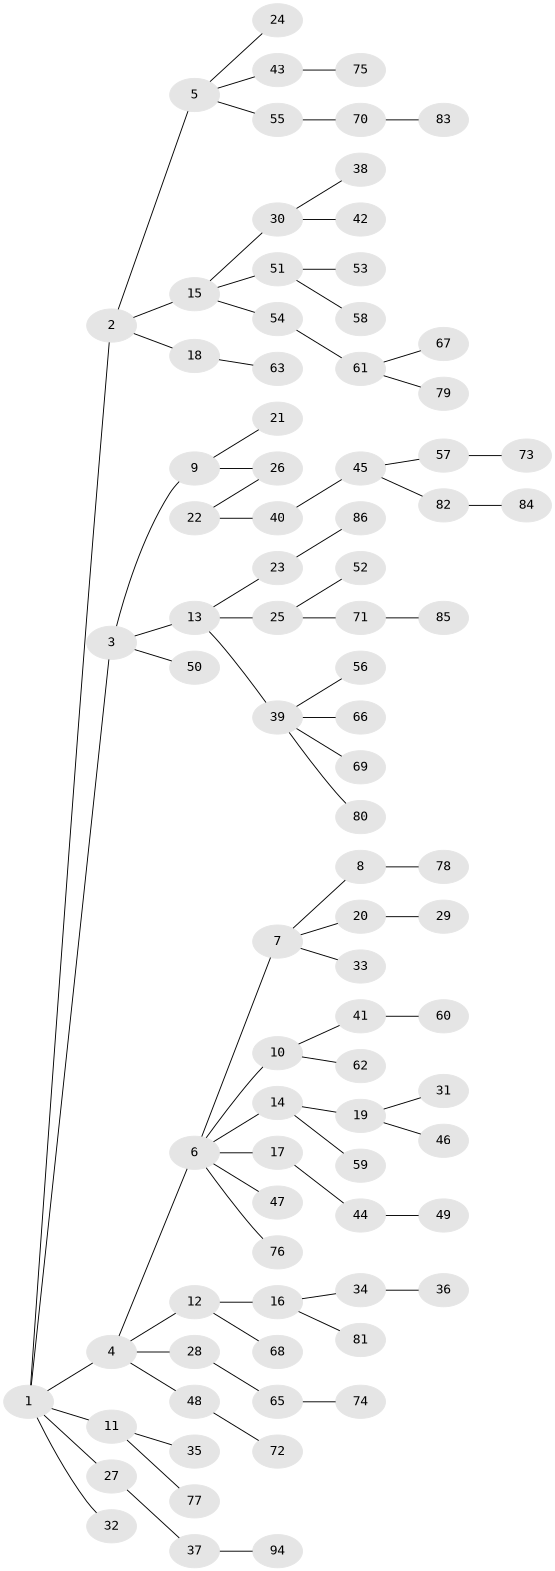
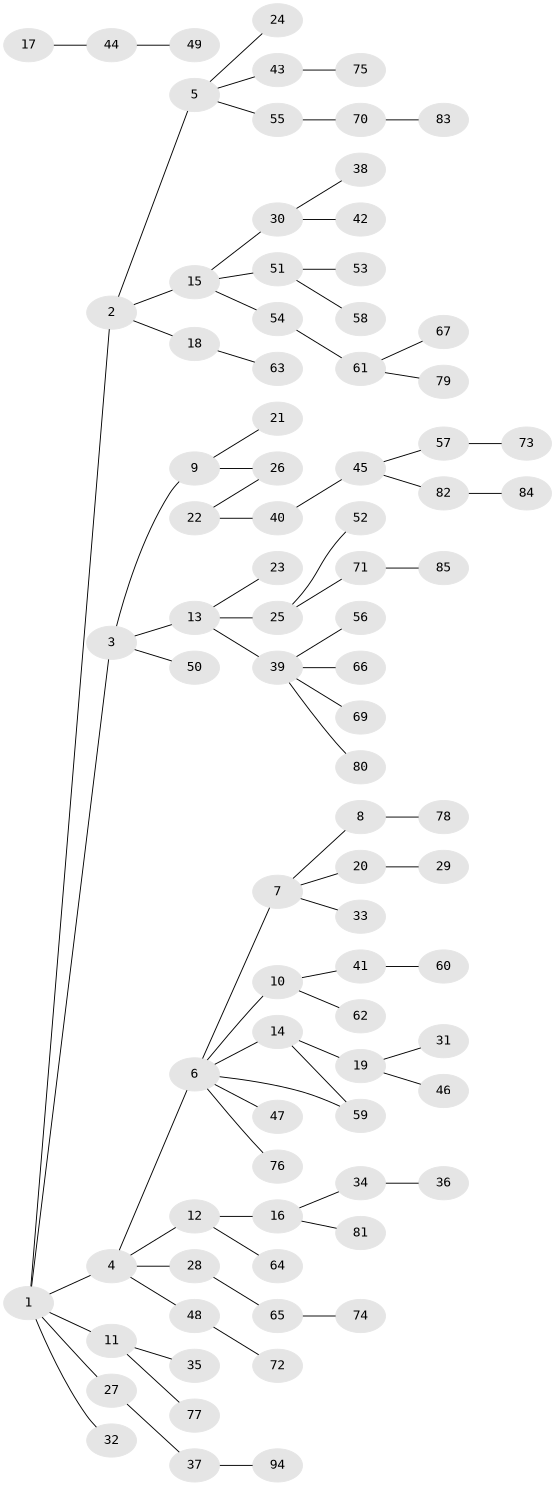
  graph {
    fontname="DejaVu Sans Mono"
    rankdir=LR
    node [color=gray90 fontname="DejaVu Sans Mono" style=filled]
    edge [fontname="DejaVu Sans Mono"]
    1
    2
    3
    4
    11
    27
    32
    5
    15
    18
    9
    13
    50
    6
    12
    28
    48
    35
    77
    37
    24
    43
    55
    30
    51
    54
    63
    21
    26
    23
    25
    39
    7
    10
    14
    17
    47
    76
    16
-   68
+   68 [label=64]
    65
    72
    75
    70
    8
    20
    33
    41
    62
    19
    59
    44
    78
    29
    22
    40
    60
    34
    81
-   86
    52
    71
    56
    66
    69
    80
    31
    46
    38
    42
    53
    58
    61
    36
    74
    49
    45
    85
    n79 [label=94]
    57
    82
    73
    84
    67
    79
    83
    1 -- 2
    1 -- 3
    1 -- 4
    1 -- 11
    1 -- 27
    1 -- 32
    2 -- 5
    2 -- 15
    2 -- 18
    3 -- 9
    3 -- 13
    3 -- 50
    4 -- 6
    4 -- 12
    4 -- 28
    4 -- 48
    11 -- 35
    11 -- 77
    27 -- 37
    5 -- 24
    5 -- 43
    5 -- 55
    15 -- 30
    15 -- 51
    15 -- 54
    18 -- 63
    9 -- 21
    9 -- 26
    13 -- 23
    13 -- 25
    13 -- 39
    6 -- 7
    6 -- 10
    6 -- 14
-   6 -- 17
+   6 -- 59
    6 -- 47
    6 -- 76
    12 -- 16
    12 -- 68
    28 -- 65
    48 -- 72
    37 -- n79
    43 -- 75
    55 -- 70
    30 -- 38
    30 -- 42
    51 -- 53
    51 -- 58
    54 -- 61
-   23 -- 86
    25 -- 52
    25 -- 71
    39 -- 56
    39 -- 66
    39 -- 69
    39 -- 80
    7 -- 8
    7 -- 20
    7 -- 33
    10 -- 41
    10 -- 62
    14 -- 19
    14 -- 59
    17 -- 44
    16 -- 34
    16 -- 81
    65 -- 74
    70 -- 83
    8 -- 78
    20 -- 29
    41 -- 60
    19 -- 31
    19 -- 46
    44 -- 49
    22 -- 26
    22 -- 40
    40 -- 45
    34 -- 36
    71 -- 85
    61 -- 67
    61 -- 79
    45 -- 57
    45 -- 82
    57 -- 73
    82 -- 84
  }
